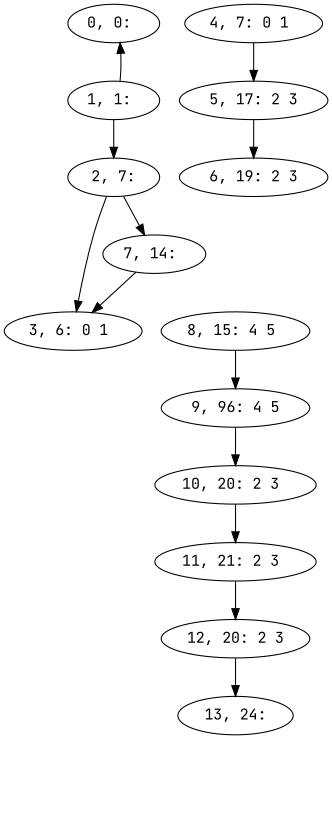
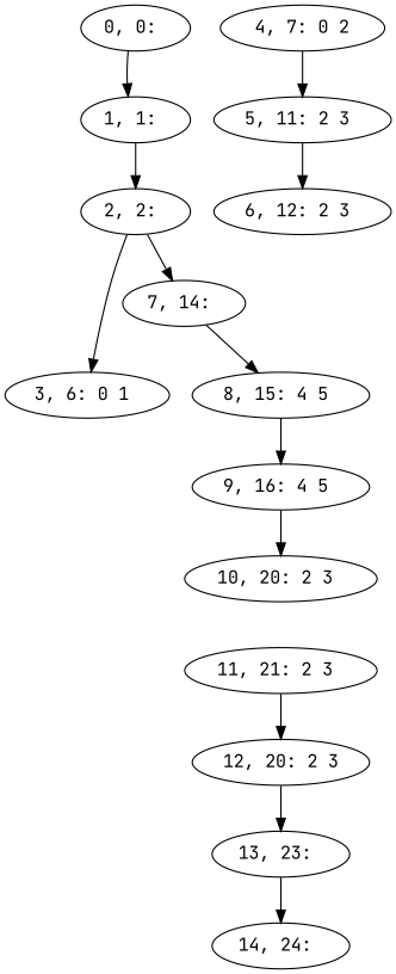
  digraph {
    fontname="JetBrains Mono"
    node [fontname="JetBrains Mono"]
    edge [fontname="JetBrains Mono"]
    n1 [label="0, 0: "]
    n2 [label="1, 1: "]
-   n3 [label="2, 7:"]
+   n3 [label="2, 2: "]
    n4 [label="3, 6: 0 1 "]
    n5 [label="7, 14: "]
    n6 [label="8, 15: 4 5 "]
-   n7 [label="4, 7: 0 1 "]
-   n8 [label="5, 17: 2 3"]
-   n9 [label="6, 19: 2 3"]
+   n7 [label="4, 7: 0 2"]
+   n8 [label="5, 11: 2 3 "]
+   n9 [label="6, 12: 2 3 "]
    n10 [label="11, 21: 2 3 "]
    n11 [label="12, 20: 2 3"]
-   n12 [label="9, 96: 4 5"]
+   n12 [label="9, 16: 4 5 "]
    n13 [label="10, 20: 2 3 "]
-   n14 [label="13, 24:"]
-   n2 -> n1
+   n14 [label="13, 23: "]
+   n15 [label="14, 24: "]
+   n1 -> n2
    n2 -> n3
    n3 -> n4
    n3 -> n5
-   n5 -> n4
+   n5 -> n6
    n6 -> n12
    n7 -> n8
    n8 -> n9
    n10 -> n11
    n11 -> n14
    n12 -> n13
-   n13 -> n10
+   n14 -> n15
  }
